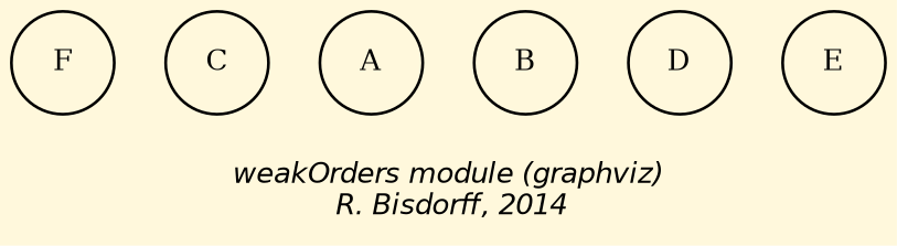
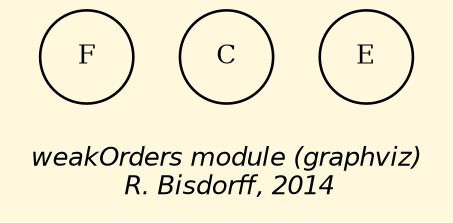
  digraph {
    bgcolor=cornsilk
    fontname="Helvetica-Oblique"
    fontsize=10
    label="\nweakOrders module (graphviz)\n R. Bisdorff, 2014"
    ordering=out
    node [fontsize=10 shape=circle]
    n1 [label=F]
    n2 [label=C]
-   n3 [label=A]
-   n4 [label=B]
-   n5 [label=D]
    n6 [label=E]
  }
